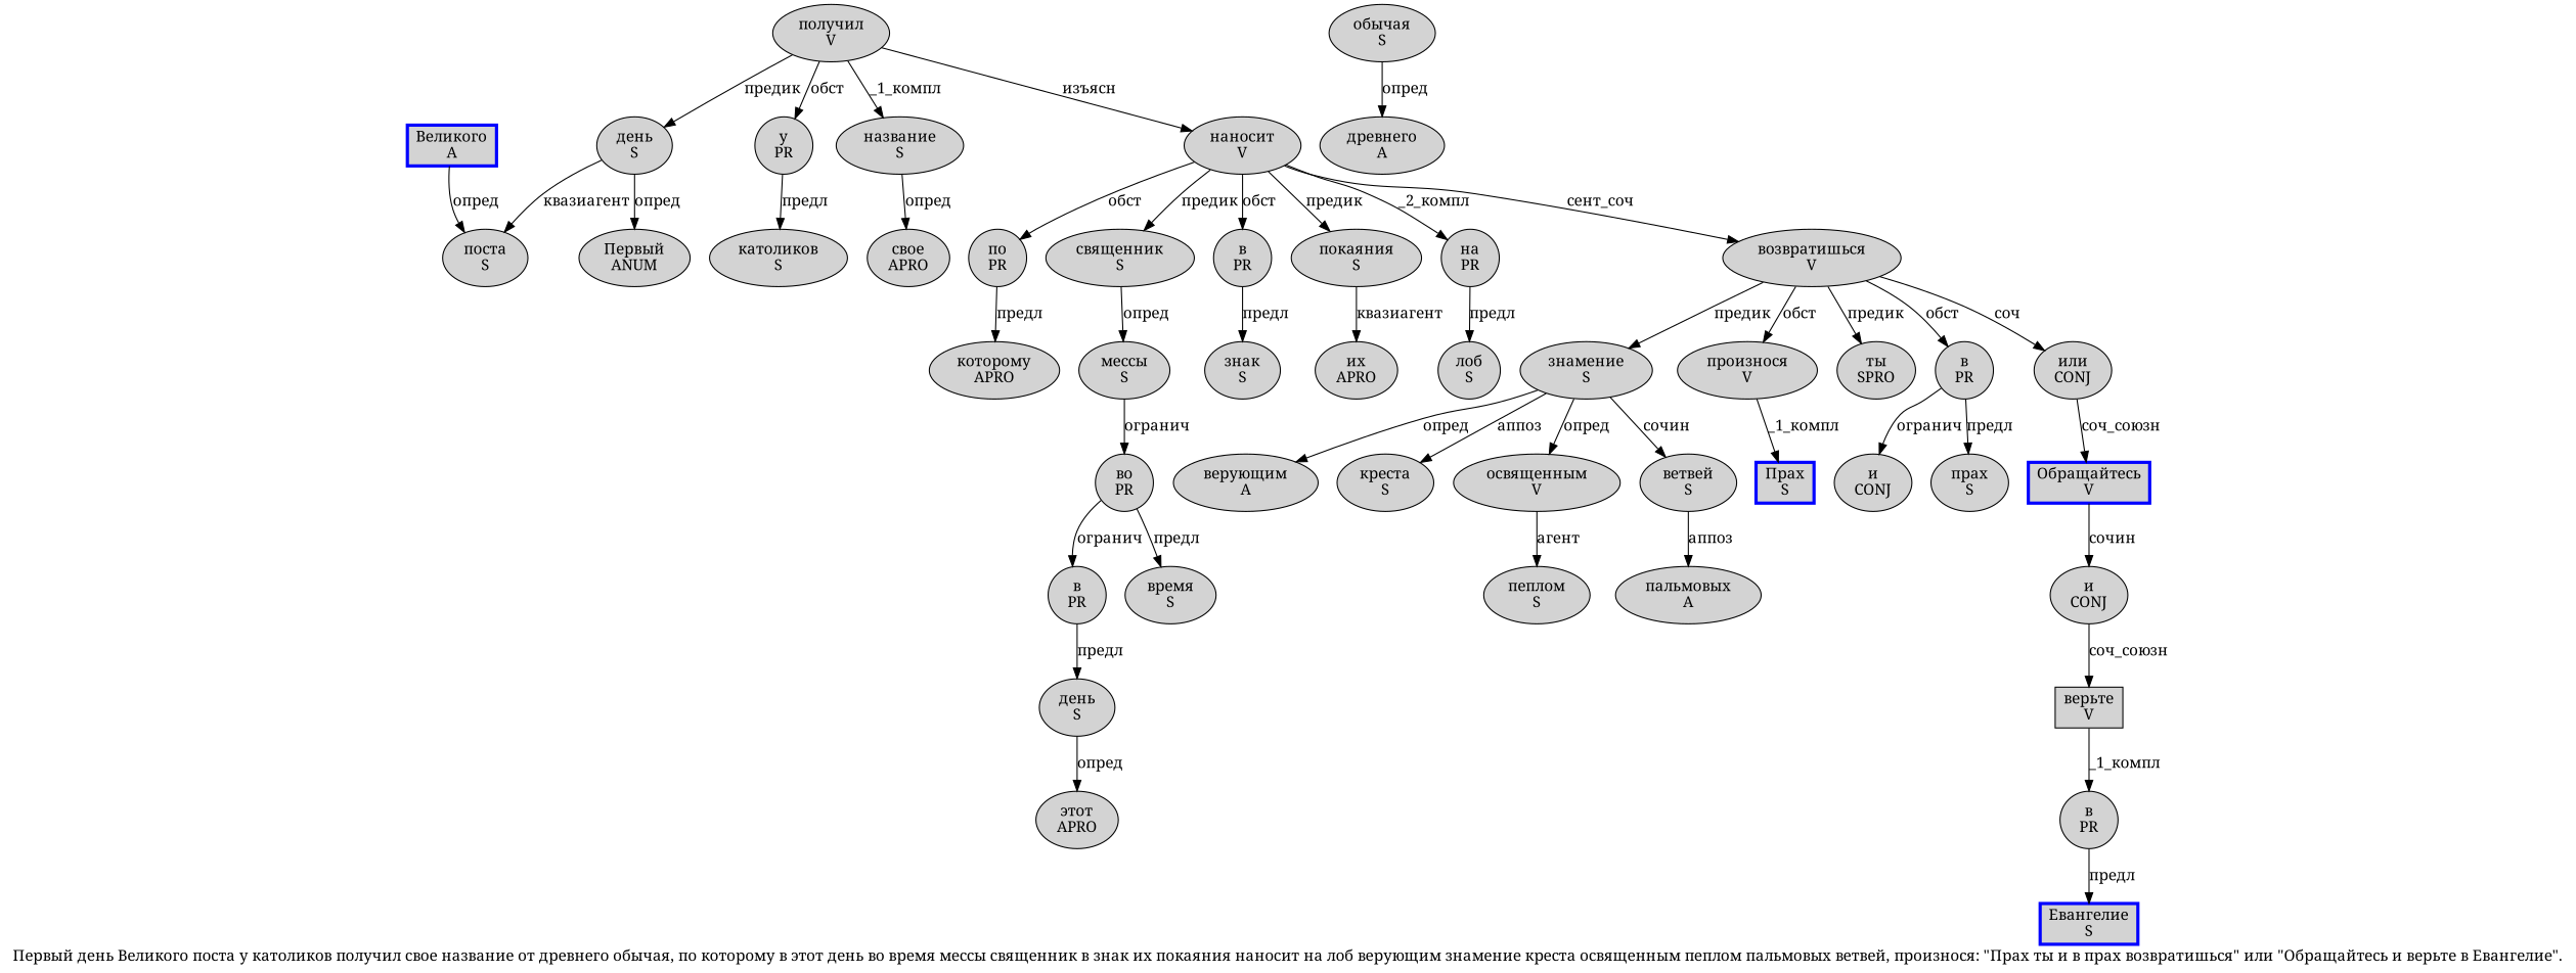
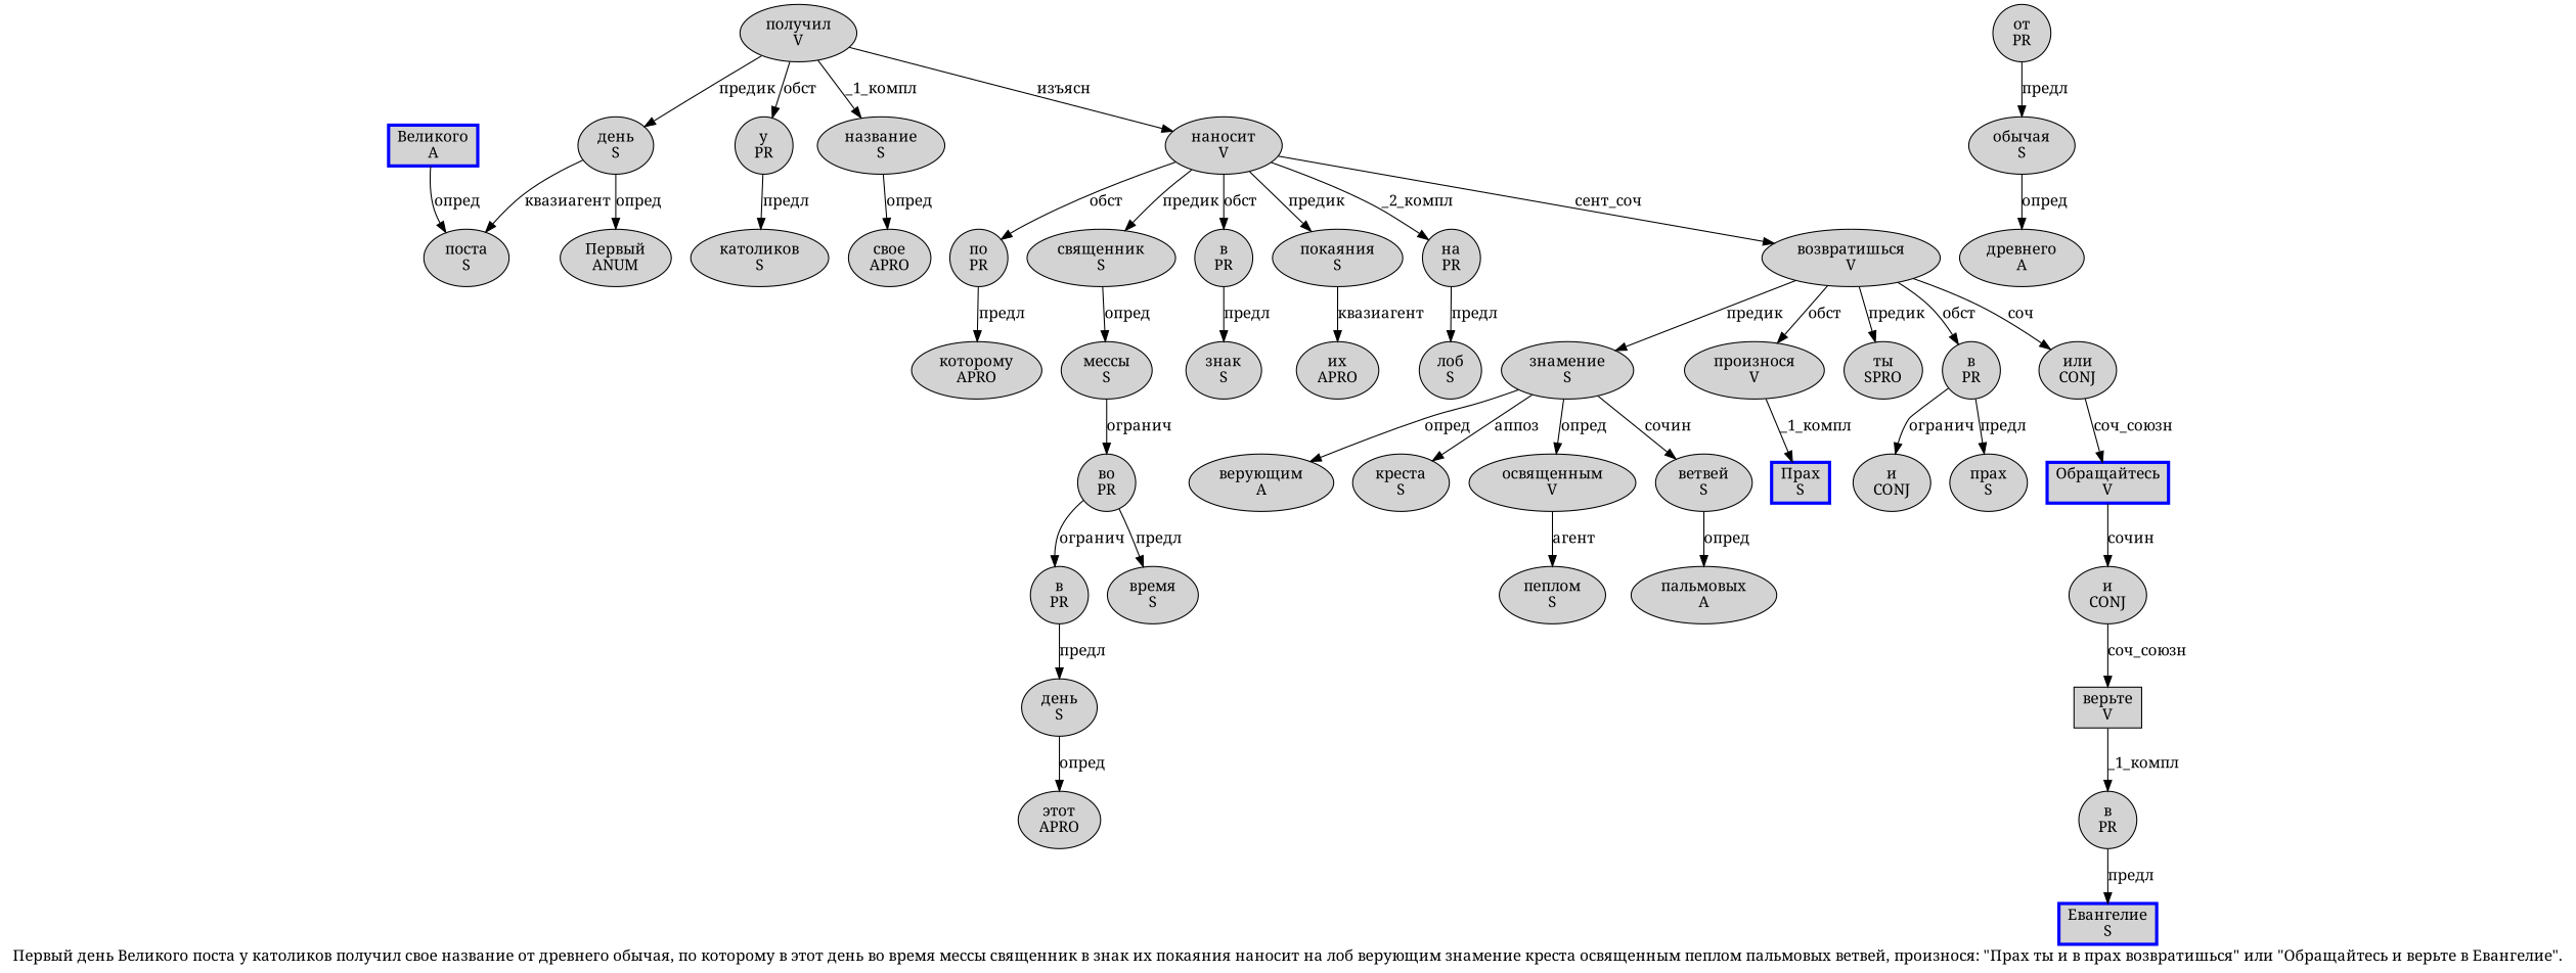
  digraph {
    fontname="Noto Serif"
    label="Первый день Великого поста у католиков получил свое название от древнего обычая, по которому в этот день во время мессы священник в знак их покаяния наносит на лоб верующим знамение креста освященным пеплом пальмовых ветвей, произнося: \"Прах ты и в прах возвратишься\" или \"Обращайтесь и верьте в Евангелие\"."
    node [fillcolor=lightgray fontname="Noto Serif" penwidth=1 shape=ellipse style=filled]
    edge [fontname="Noto Serif"]
    n1 [label="Первый\nANUM"]
    n2 [label="день\nS"]
    n3 [label="поста\nS"]
    n4 [color=blue label="Великого\nA" penwidth=3 shape=box]
    n5 [label="у\nPR"]
    n6 [label="католиков\nS"]
    n7 [label="получил\nV"]
    n8 [label="название\nS"]
    n9 [label="наносит\nV"]
    n10 [label="свое\nAPRO"]
+   n11 [label="от\nPR"]
    n12 [label="обычая\nS"]
    n13 [label="по\nPR"]
    n14 [label="священник\nS"]
    n15 [label="в\nPR"]
    n16 [label="покаяния\nS"]
    n17 [label="на\nPR"]
    n18 [label="возвратишься\nV"]
    n19 [label="древнего\nA"]
    n20 [label="которому\nAPRO"]
    n21 [label="в\nPR"]
    n22 [label="день\nS"]
    n23 [label="этот\nAPRO"]
    n24 [label="во\nPR"]
    n25 [label="время\nS"]
    n26 [label="мессы\nS"]
    n27 [label="знак\nS"]
    n28 [label="их\nAPRO"]
    n29 [label="лоб\nS"]
    n30 [label="знамение\nS"]
    n31 [label="произнося\nV"]
    n32 [label="ты\nSPRO"]
    n33 [label="в\nPR"]
    n34 [label="или\nCONJ"]
    n35 [label="верующим\nA"]
    n36 [label="креста\nS"]
    n37 [label="освященным\nV"]
    n38 [label="ветвей\nS"]
    n39 [label="пеплом\nS"]
    n40 [label="пальмовых\nA"]
    n41 [color=blue label="Прах\nS" penwidth=3 shape=box]
    n42 [label="и\nCONJ"]
    n43 [label="прах\nS"]
    n44 [color=blue label="Обращайтесь\nV" penwidth=3 shape=box]
    n45 [label="и\nCONJ"]
    n46 [label="верьте\nV" shape=box]
    n47 [label="в\nPR"]
    n48 [color=blue label="Евангелие\nS" penwidth=3 shape=box]
    n2 -> n1 [label="опред"]
    n2 -> n3 [label="квазиагент"]
    n4 -> n3 [label="опред"]
    n5 -> n6 [label="предл"]
    n7 -> n2 [label="предик"]
    n7 -> n5 [label="обст"]
    n7 -> n8 [label="_1_компл"]
    n7 -> n9 [label="изъясн"]
    n8 -> n10 [label="опред"]
    n9 -> n13 [label="обст"]
    n9 -> n14 [label="предик"]
    n9 -> n15 [label="обст"]
    n9 -> n16 [label="предик"]
    n9 -> n17 [label="_2_компл"]
    n9 -> n18 [label="сент_соч"]
+   n11 -> n12 [label="предл"]
    n12 -> n19 [label="опред"]
    n13 -> n20 [label="предл"]
    n14 -> n26 [label="опред"]
    n15 -> n27 [label="предл"]
    n16 -> n28 [label="квазиагент"]
    n17 -> n29 [label="предл"]
    n18 -> n30 [label="предик"]
    n18 -> n31 [label="обст"]
    n18 -> n32 [label="предик"]
    n18 -> n33 [label="обст"]
    n18 -> n34 [label="соч"]
    n21 -> n22 [label="предл"]
    n22 -> n23 [label="опред"]
    n24 -> n21 [label="огранич"]
    n24 -> n25 [label="предл"]
    n26 -> n24 [label="огранич"]
    n30 -> n35 [label="опред"]
    n30 -> n36 [label="аппоз"]
    n30 -> n37 [label="опред"]
    n30 -> n38 [label="сочин"]
    n31 -> n41 [label="_1_компл"]
    n33 -> n42 [label="огранич"]
    n33 -> n43 [label="предл"]
    n34 -> n44 [label="соч_союзн"]
    n37 -> n39 [label="агент"]
-   n38 -> n40 [label="аппоз"]
+   n38 -> n40 [label="опред"]
    n44 -> n45 [label="сочин"]
    n45 -> n46 [label="соч_союзн"]
    n46 -> n47 [label="_1_компл"]
    n47 -> n48 [label="предл"]
  }
